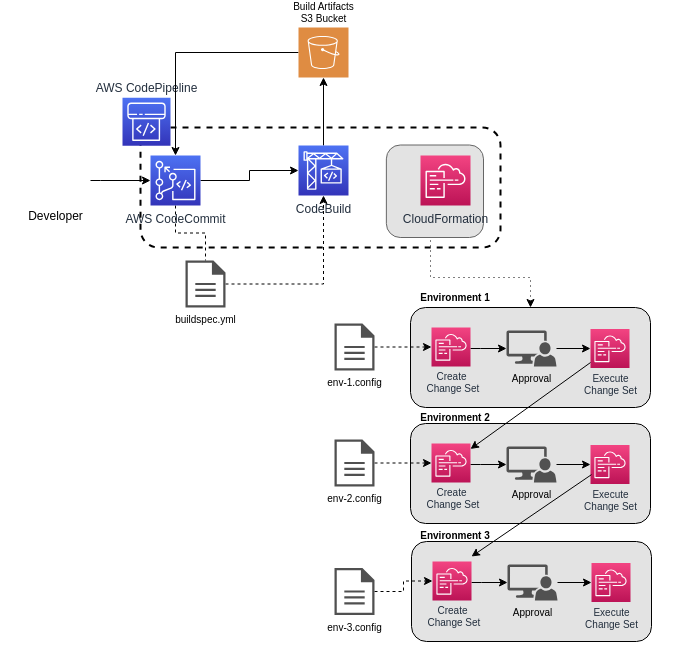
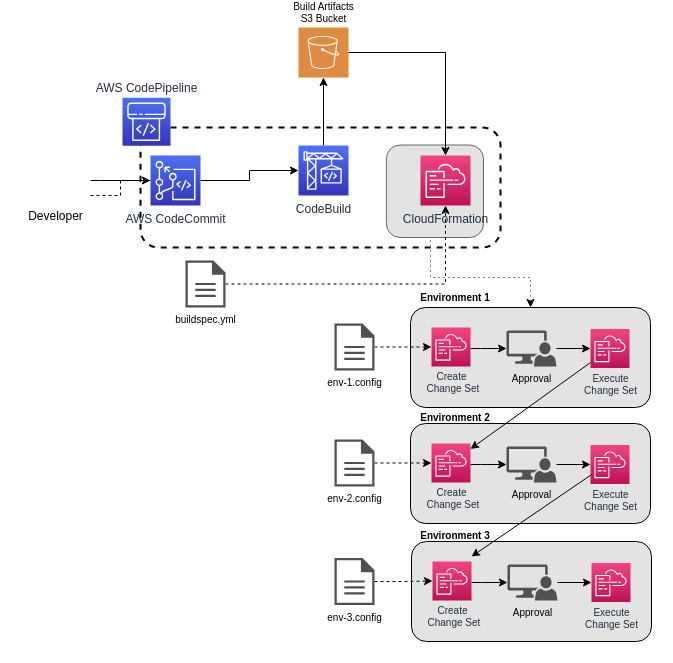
  <mxCell id="0" />
  <mxCell id="1" parent="0" />
  <mxCell id="2" value="" style="rounded=1;whiteSpace=wrap;html=1;strokeColor=#000000;strokeWidth=1;fillColor=#E3E3E3;gradientColor=none;" vertex="1" parent="1"><mxGeometry x="410" y="300" width="240" height="100" as="geometry" /></mxCell>
  <mxCell id="3" value="" style="rounded=1;whiteSpace=wrap;html=1;dashed=1;fillColor=none;strokeWidth=2;" vertex="1" parent="1"><mxGeometry x="140" width="360" height="120" as="geometry" y="120" /></mxCell>
  <mxCell id="4" style="edgeStyle=orthogonalEdgeStyle;rounded=0;orthogonalLoop=1;jettySize=auto;html=1;entryX=0.5;entryY=0;entryDx=0;entryDy=0;dashed=1;dashPattern=1 4;" edge="1" parent="1" source="14" target="2"><mxGeometry relative="1" as="geometry"><mxPoint x="261" y="350" as="targetPoint" /><Array as="points"><mxPoint x="430" y="270" /><mxPoint x="530" y="270" /></Array></mxGeometry></mxCell>
  <mxCell id="5" value="" style="rounded=1;whiteSpace=wrap;html=1;strokeWidth=1;strokeColor=#666666;rotation=90;fillColor=#E3E3E3;" vertex="1" parent="1"><mxGeometry x="388.19" y="135.19" width="92.5" height="97.13" as="geometry" /></mxCell>
  <mxCell id="6" style="edgeStyle=orthogonalEdgeStyle;rounded=0;orthogonalLoop=1;jettySize=auto;html=1;" edge="1" parent="1" target="10"><mxGeometry relative="1" as="geometry"><mxPoint x="90" y="173" as="sourcePoint" /><Array as="points"><mxPoint x="100" y="173" /><mxPoint x="100" y="173" /></Array></mxGeometry></mxCell>
  <mxCell id="7" value="Developer" style="shape=image;html=1;verticalAlign=top;verticalLabelPosition=bottom;labelBackgroundColor=#ffffff;imageAspect=0;aspect=fixed;image=https://cdn2.iconfinder.com/data/icons/pittogrammi/142/01-128.png;labelPosition=center;align=center;spacing=-26;" vertex="1" parent="1"><mxGeometry x="20" y="153" width="70" height="70" as="geometry" /></mxCell>
  <mxCell id="8" style="edgeStyle=orthogonalEdgeStyle;rounded=0;orthogonalLoop=1;jettySize=auto;html=1;" edge="1" parent="1" source="10" target="13"><mxGeometry relative="1" as="geometry" /></mxCell>
- <mxCell id="9" style="edgeStyle=orthogonalEdgeStyle;rounded=0;orthogonalLoop=1;jettySize=auto;html=1;dashed=1;fontSize=10;endArrow=none;endFill=0;" edge="1" parent="1" source="10" target="40"><mxGeometry relative="1" as="geometry" /></mxCell>
+ <mxCell id="9" style="edgeStyle=orthogonalEdgeStyle;rounded=0;orthogonalLoop=1;jettySize=auto;html=1;dashed=1;fontSize=10;endArrow=none;endFill=0;" edge="1" parent="1" source="10" target="7"><mxGeometry relative="1" as="geometry" /></mxCell>
  <mxCell id="10" value="AWS CodeCommit" style="outlineConnect=0;fontColor=#232F3E;gradientColor=#4D72F3;gradientDirection=north;fillColor=#3334B9;strokeColor=#ffffff;dashed=0;verticalLabelPosition=bottom;verticalAlign=top;align=center;html=1;fontSize=12;fontStyle=0;aspect=fixed;shape=mxgraph.aws4.resourceIcon;resIcon=mxgraph.aws4.codecommit;" vertex="1" parent="1"><mxGeometry x="150" y="148" width="50" height="50" as="geometry" /></mxCell>
  <mxCell id="11" value="AWS CodePipeline" style="outlineConnect=0;fontColor=#232F3E;gradientColor=#4D72F3;gradientDirection=north;fillColor=#3334B9;strokeColor=#ffffff;dashed=0;verticalLabelPosition=top;verticalAlign=bottom;align=center;html=1;fontSize=12;fontStyle=0;aspect=fixed;shape=mxgraph.aws4.resourceIcon;resIcon=mxgraph.aws4.codepipeline;labelPosition=center;" vertex="1" parent="1"><mxGeometry x="122" y="90.19" width="48" height="48" as="geometry" /></mxCell>
  <mxCell id="12" style="edgeStyle=orthogonalEdgeStyle;rounded=0;orthogonalLoop=1;jettySize=auto;html=1;fontSize=10;" edge="1" parent="1" source="13" target="38"><mxGeometry relative="1" as="geometry"><mxPoint x="323" y="100" as="targetPoint" /></mxGeometry></mxCell>
  <mxCell id="13" value="CodeBuild" style="outlineConnect=0;fontColor=#232F3E;gradientColor=#4D72F3;gradientDirection=north;fillColor=#3334B9;strokeColor=#ffffff;dashed=0;verticalLabelPosition=bottom;verticalAlign=top;align=center;html=1;fontSize=12;fontStyle=0;aspect=fixed;shape=mxgraph.aws4.resourceIcon;resIcon=mxgraph.aws4.codebuild;" vertex="1" parent="1"><mxGeometry x="298" y="138" width="50" height="50" as="geometry" /></mxCell>
  <mxCell id="14" value="CloudFormation" style="outlineConnect=0;fontColor=#232F3E;gradientColor=#F34482;gradientDirection=north;fillColor=#BC1356;strokeColor=#ffffff;dashed=0;verticalLabelPosition=bottom;verticalAlign=top;align=center;html=1;fontSize=12;fontStyle=0;aspect=fixed;shape=mxgraph.aws4.resourceIcon;resIcon=mxgraph.aws4.cloudformation;" vertex="1" parent="1"><mxGeometry x="420" y="148" width="50" height="50" as="geometry" /></mxCell>
  <mxCell id="15" style="edgeStyle=orthogonalEdgeStyle;rounded=0;orthogonalLoop=1;jettySize=auto;html=1;entryX=0;entryY=0.5;entryDx=0;entryDy=0;entryPerimeter=0;fontSize=10;" edge="1" parent="1" source="16" target="18"><mxGeometry relative="1" as="geometry"><Array as="points"><mxPoint x="480" y="341" /><mxPoint x="480" y="341" /></Array></mxGeometry></mxCell>
  <mxCell id="16" value="Create&lt;br style=&quot;font-size: 10px;&quot;&gt;&amp;nbsp;Change Set" style="outlineConnect=0;fontColor=#232F3E;gradientColor=#F34482;gradientDirection=north;fillColor=#BC1356;strokeColor=#ffffff;dashed=0;verticalLabelPosition=bottom;verticalAlign=top;align=center;html=1;fontSize=10;fontStyle=0;aspect=fixed;shape=mxgraph.aws4.resourceIcon;resIcon=mxgraph.aws4.cloudformation;spacing=0;" vertex="1" parent="1"><mxGeometry x="431" y="320" width="39" height="39" as="geometry" /></mxCell>
  <mxCell id="17" style="edgeStyle=orthogonalEdgeStyle;rounded=0;orthogonalLoop=1;jettySize=auto;html=1;fontSize=10;" edge="1" parent="1" source="18" target="19"><mxGeometry relative="1" as="geometry" /></mxCell>
  <mxCell id="18" value="Approval" style="pointerEvents=1;shadow=0;dashed=0;html=1;strokeColor=none;labelPosition=center;verticalLabelPosition=bottom;verticalAlign=top;align=center;fillColor=#515151;shape=mxgraph.mscae.system_center.admin_console;fontSize=10;" vertex="1" parent="1"><mxGeometry x="506" y="323" width="50" height="36" as="geometry" /></mxCell>
  <mxCell id="19" value="Execute&lt;br&gt;Change Set" style="outlineConnect=0;fontColor=#232F3E;gradientColor=#F34482;gradientDirection=north;fillColor=#BC1356;strokeColor=#ffffff;dashed=0;verticalLabelPosition=bottom;verticalAlign=top;align=center;html=1;fontSize=10;fontStyle=0;aspect=fixed;shape=mxgraph.aws4.resourceIcon;resIcon=mxgraph.aws4.cloudformation;spacing=0;" vertex="1" parent="1"><mxGeometry x="590" y="321.5" width="39" height="39" as="geometry" /></mxCell>
  <mxCell id="20" value="" style="rounded=1;whiteSpace=wrap;html=1;strokeColor=#000000;strokeWidth=1;fillColor=#E3E3E3;gradientColor=none;" vertex="1" parent="1"><mxGeometry x="410" y="416" width="240" height="100" as="geometry" /></mxCell>
  <mxCell id="21" style="edgeStyle=orthogonalEdgeStyle;rounded=0;orthogonalLoop=1;jettySize=auto;html=1;entryX=0;entryY=0.5;entryDx=0;entryDy=0;entryPerimeter=0;fontSize=10;" edge="1" parent="1" source="22" target="24"><mxGeometry relative="1" as="geometry"><Array as="points"><mxPoint x="480" y="457" /><mxPoint x="480" y="457" /></Array></mxGeometry></mxCell>
  <mxCell id="22" value="Create&lt;br style=&quot;font-size: 10px;&quot;&gt;&amp;nbsp;Change Set" style="outlineConnect=0;fontColor=#232F3E;gradientColor=#F34482;gradientDirection=north;fillColor=#BC1356;strokeColor=#ffffff;dashed=0;verticalLabelPosition=bottom;verticalAlign=top;align=center;html=1;fontSize=10;fontStyle=0;aspect=fixed;shape=mxgraph.aws4.resourceIcon;resIcon=mxgraph.aws4.cloudformation;spacing=0;" vertex="1" parent="1"><mxGeometry x="431" y="436" width="39" height="39" as="geometry" /></mxCell>
  <mxCell id="23" style="edgeStyle=orthogonalEdgeStyle;rounded=0;orthogonalLoop=1;jettySize=auto;html=1;fontSize=10;" edge="1" parent="1" source="24" target="25"><mxGeometry relative="1" as="geometry" /></mxCell>
  <mxCell id="24" value="Approval" style="pointerEvents=1;shadow=0;dashed=0;html=1;strokeColor=none;labelPosition=center;verticalLabelPosition=bottom;verticalAlign=top;align=center;fillColor=#515151;shape=mxgraph.mscae.system_center.admin_console;fontSize=10;" vertex="1" parent="1"><mxGeometry x="506" y="439" width="50" height="36" as="geometry" /></mxCell>
  <mxCell id="25" value="Execute&lt;br&gt;Change Set" style="outlineConnect=0;fontColor=#232F3E;gradientColor=#F34482;gradientDirection=north;fillColor=#BC1356;strokeColor=#ffffff;dashed=0;verticalLabelPosition=bottom;verticalAlign=top;align=center;html=1;fontSize=10;fontStyle=0;aspect=fixed;shape=mxgraph.aws4.resourceIcon;resIcon=mxgraph.aws4.cloudformation;spacing=0;" vertex="1" parent="1"><mxGeometry x="590" y="437.5" width="39" height="39" as="geometry" /></mxCell>
  <mxCell id="26" value="" style="endArrow=classic;html=1;fontSize=10;" edge="1" parent="1" source="19" target="22"><mxGeometry width="50" height="50" relative="1" as="geometry"><mxPoint x="400" y="500" as="sourcePoint" /><mxPoint x="450" y="450" as="targetPoint" /></mxGeometry></mxCell>
  <mxCell id="27" value="" style="rounded=1;whiteSpace=wrap;html=1;strokeColor=#000000;strokeWidth=1;fillColor=#E3E3E3;gradientColor=none;" vertex="1" parent="1"><mxGeometry x="411" y="534" width="240" height="100" as="geometry" /></mxCell>
  <mxCell id="28" style="edgeStyle=orthogonalEdgeStyle;rounded=0;orthogonalLoop=1;jettySize=auto;html=1;entryX=0;entryY=0.5;entryDx=0;entryDy=0;entryPerimeter=0;fontSize=10;" edge="1" parent="1" source="29" target="31"><mxGeometry relative="1" as="geometry"><Array as="points"><mxPoint x="481" y="575" /><mxPoint x="481" y="575" /></Array></mxGeometry></mxCell>
  <mxCell id="29" value="Create&lt;br style=&quot;font-size: 10px;&quot;&gt;&amp;nbsp;Change Set" style="outlineConnect=0;fontColor=#232F3E;gradientColor=#F34482;gradientDirection=north;fillColor=#BC1356;strokeColor=#ffffff;dashed=0;verticalLabelPosition=bottom;verticalAlign=top;align=center;html=1;fontSize=10;fontStyle=0;aspect=fixed;shape=mxgraph.aws4.resourceIcon;resIcon=mxgraph.aws4.cloudformation;spacing=0;" vertex="1" parent="1"><mxGeometry x="432" y="554" width="39" height="39" as="geometry" /></mxCell>
  <mxCell id="30" style="edgeStyle=orthogonalEdgeStyle;rounded=0;orthogonalLoop=1;jettySize=auto;html=1;fontSize=10;" edge="1" parent="1" source="31" target="32"><mxGeometry relative="1" as="geometry" /></mxCell>
  <mxCell id="31" value="Approval" style="pointerEvents=1;shadow=0;dashed=0;html=1;strokeColor=none;labelPosition=center;verticalLabelPosition=bottom;verticalAlign=top;align=center;fillColor=#515151;shape=mxgraph.mscae.system_center.admin_console;fontSize=10;" vertex="1" parent="1"><mxGeometry x="507" y="557" width="50" height="36" as="geometry" /></mxCell>
  <mxCell id="32" value="Execute&lt;br&gt;Change Set" style="outlineConnect=0;fontColor=#232F3E;gradientColor=#F34482;gradientDirection=north;fillColor=#BC1356;strokeColor=#ffffff;dashed=0;verticalLabelPosition=bottom;verticalAlign=top;align=center;html=1;fontSize=10;fontStyle=0;aspect=fixed;shape=mxgraph.aws4.resourceIcon;resIcon=mxgraph.aws4.cloudformation;spacing=0;" vertex="1" parent="1"><mxGeometry x="591" y="555.5" width="39" height="39" as="geometry" /></mxCell>
  <mxCell id="33" value="" style="endArrow=classic;html=1;fontSize=10;" edge="1" parent="1"><mxGeometry width="50" height="50" relative="1" as="geometry"><mxPoint x="591" y="467.117" as="sourcePoint" /><mxPoint x="471" y="549.003" as="targetPoint" /></mxGeometry></mxCell>
  <mxCell id="34" value="Environment 1" style="text;html=1;strokeColor=none;fillColor=none;align=center;verticalAlign=middle;whiteSpace=wrap;rounded=0;fontSize=10;fontStyle=1" vertex="1" parent="1"><mxGeometry x="415" y="280" width="80" height="20" as="geometry" /></mxCell>
  <mxCell id="35" value="Environment 2" style="text;html=1;strokeColor=none;fillColor=none;align=center;verticalAlign=middle;whiteSpace=wrap;rounded=0;fontSize=10;fontStyle=1" vertex="1" parent="1"><mxGeometry x="415" y="400" width="80" height="20" as="geometry" /></mxCell>
  <mxCell id="36" value="Environment 3" style="text;html=1;strokeColor=none;fillColor=none;align=center;verticalAlign=middle;whiteSpace=wrap;rounded=0;fontSize=10;fontStyle=1" vertex="1" parent="1"><mxGeometry x="415" y="518" width="80" height="20" as="geometry" /></mxCell>
- <mxCell id="37" style="edgeStyle=orthogonalEdgeStyle;rounded=0;orthogonalLoop=1;jettySize=auto;html=1;fontSize=10;" edge="1" parent="1" source="38" target="10"><mxGeometry relative="1" as="geometry" /></mxCell>
+ <mxCell id="37" style="edgeStyle=orthogonalEdgeStyle;rounded=0;orthogonalLoop=1;jettySize=auto;html=1;fontSize=10;" edge="1" parent="1" source="38" target="14"><mxGeometry relative="1" as="geometry" /></mxCell>
  <mxCell id="38" value="Build Artifacts&lt;br&gt;S3 Bucket" style="pointerEvents=1;shadow=0;dashed=0;html=1;strokeColor=none;fillColor=#DF8C42;labelPosition=center;verticalLabelPosition=top;verticalAlign=bottom;align=center;outlineConnect=0;shape=mxgraph.veeam2.aws_s3;fontSize=10;" vertex="1" parent="1"><mxGeometry x="298" y="20" width="50" height="50" as="geometry" /></mxCell>
- <mxCell id="39" style="edgeStyle=orthogonalEdgeStyle;rounded=0;orthogonalLoop=1;jettySize=auto;html=1;dashed=1;fontSize=10;" edge="1" parent="1" source="40" target="13"><mxGeometry relative="1" as="geometry" /></mxCell>
+ <mxCell id="39" style="edgeStyle=orthogonalEdgeStyle;rounded=0;orthogonalLoop=1;jettySize=auto;html=1;dashed=1;fontSize=10;" edge="1" parent="1" source="40" target="14"><mxGeometry relative="1" as="geometry" /></mxCell>
  <mxCell id="40" value="buildspec.yml" style="pointerEvents=1;shadow=0;dashed=0;html=1;strokeColor=none;fillColor=#505050;labelPosition=center;verticalLabelPosition=bottom;verticalAlign=top;outlineConnect=0;align=center;shape=mxgraph.office.concepts.document;fontSize=10;" vertex="1" parent="1"><mxGeometry x="185" y="253" width="40" height="47" as="geometry" /></mxCell>
  <mxCell id="41" style="edgeStyle=orthogonalEdgeStyle;rounded=0;orthogonalLoop=1;jettySize=auto;html=1;dashed=1;fontSize=10;" edge="1" parent="1" source="42" target="16"><mxGeometry relative="1" as="geometry" /></mxCell>
  <mxCell id="42" value="env-1.config" style="pointerEvents=1;shadow=0;dashed=0;html=1;strokeColor=none;fillColor=#505050;labelPosition=center;verticalLabelPosition=bottom;verticalAlign=top;outlineConnect=0;align=center;shape=mxgraph.office.concepts.document;fontSize=10;" vertex="1" parent="1"><mxGeometry x="334" y="316" width="40" height="47" as="geometry" /></mxCell>
  <mxCell id="43" style="edgeStyle=orthogonalEdgeStyle;rounded=0;orthogonalLoop=1;jettySize=auto;html=1;dashed=1;fontSize=10;" edge="1" parent="1" source="44" target="22"><mxGeometry relative="1" as="geometry" /></mxCell>
  <mxCell id="44" value="env-2.config" style="pointerEvents=1;shadow=0;dashed=0;html=1;strokeColor=none;fillColor=#505050;labelPosition=center;verticalLabelPosition=bottom;verticalAlign=top;outlineConnect=0;align=center;shape=mxgraph.office.concepts.document;fontSize=10;" vertex="1" parent="1"><mxGeometry x="334" y="432" width="40" height="47" as="geometry" /></mxCell>
  <mxCell id="45" style="edgeStyle=orthogonalEdgeStyle;rounded=0;orthogonalLoop=1;jettySize=auto;html=1;dashed=1;fontSize=10;" edge="1" parent="1" source="46" target="29"><mxGeometry relative="1" as="geometry" /></mxCell>
- <mxCell id="46" value="env-3.config" style="pointerEvents=1;shadow=0;dashed=0;html=1;strokeColor=none;fillColor=#505050;labelPosition=center;verticalLabelPosition=bottom;verticalAlign=top;outlineConnect=0;align=center;shape=mxgraph.office.concepts.document;fontSize=10;" vertex="1" parent="1"><mxGeometry x="334" y="560.5" width="40" height="47" as="geometry" /></mxCell>
+ <mxCell id="46" value="env-3.config" style="pointerEvents=1;shadow=0;dashed=0;html=1;strokeColor=none;fillColor=#505050;labelPosition=center;verticalLabelPosition=bottom;verticalAlign=top;outlineConnect=0;align=center;shape=mxgraph.office.concepts.document;fontSize=10;" vertex="1" parent="1"><mxGeometry x="334" y="550.5" width="40" height="47" as="geometry" /></mxCell>
